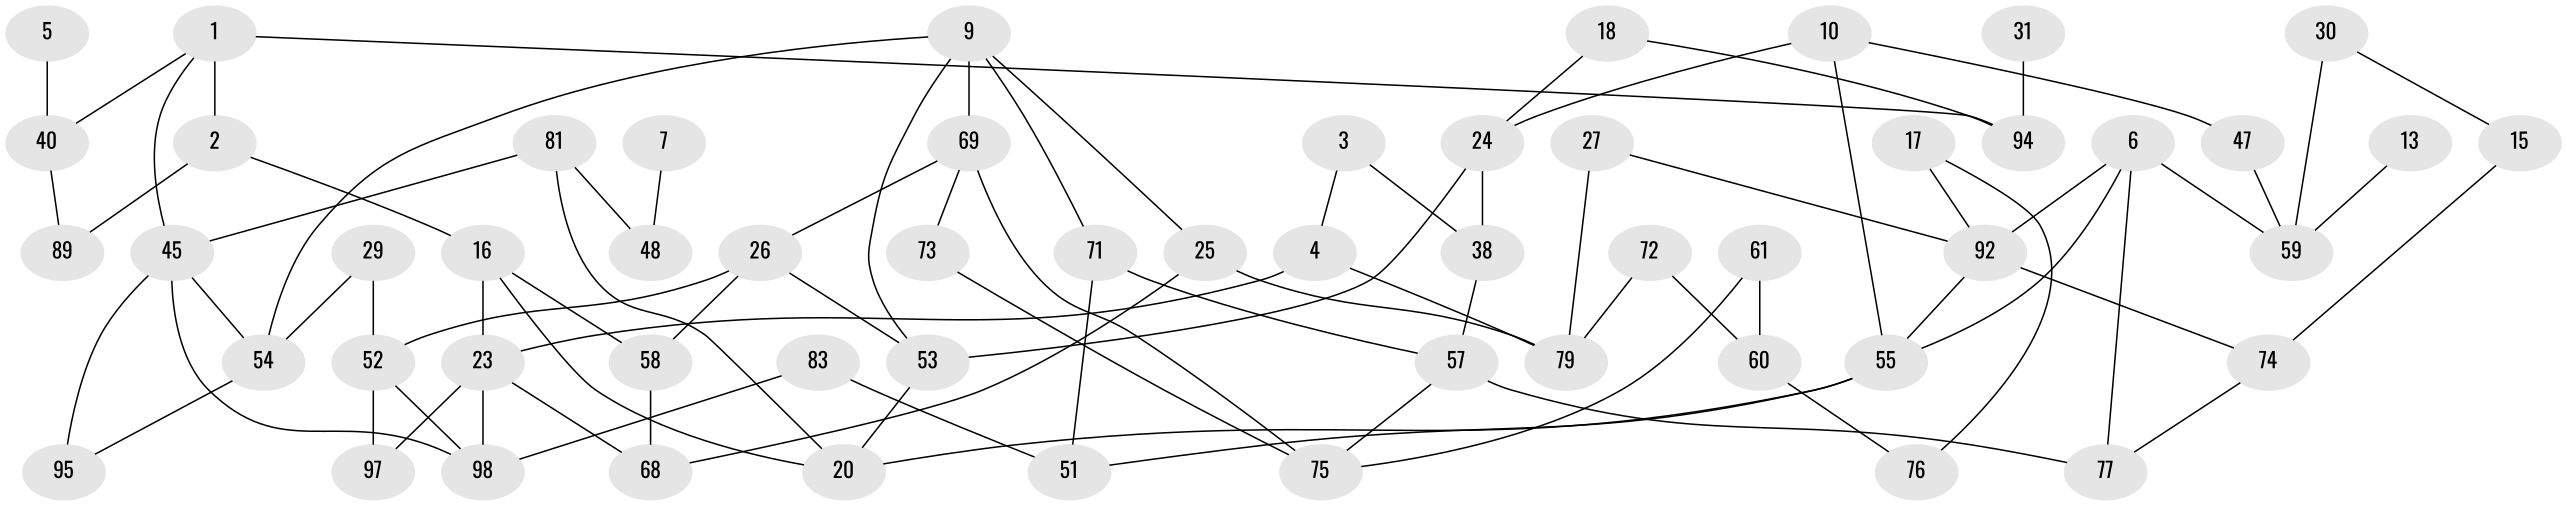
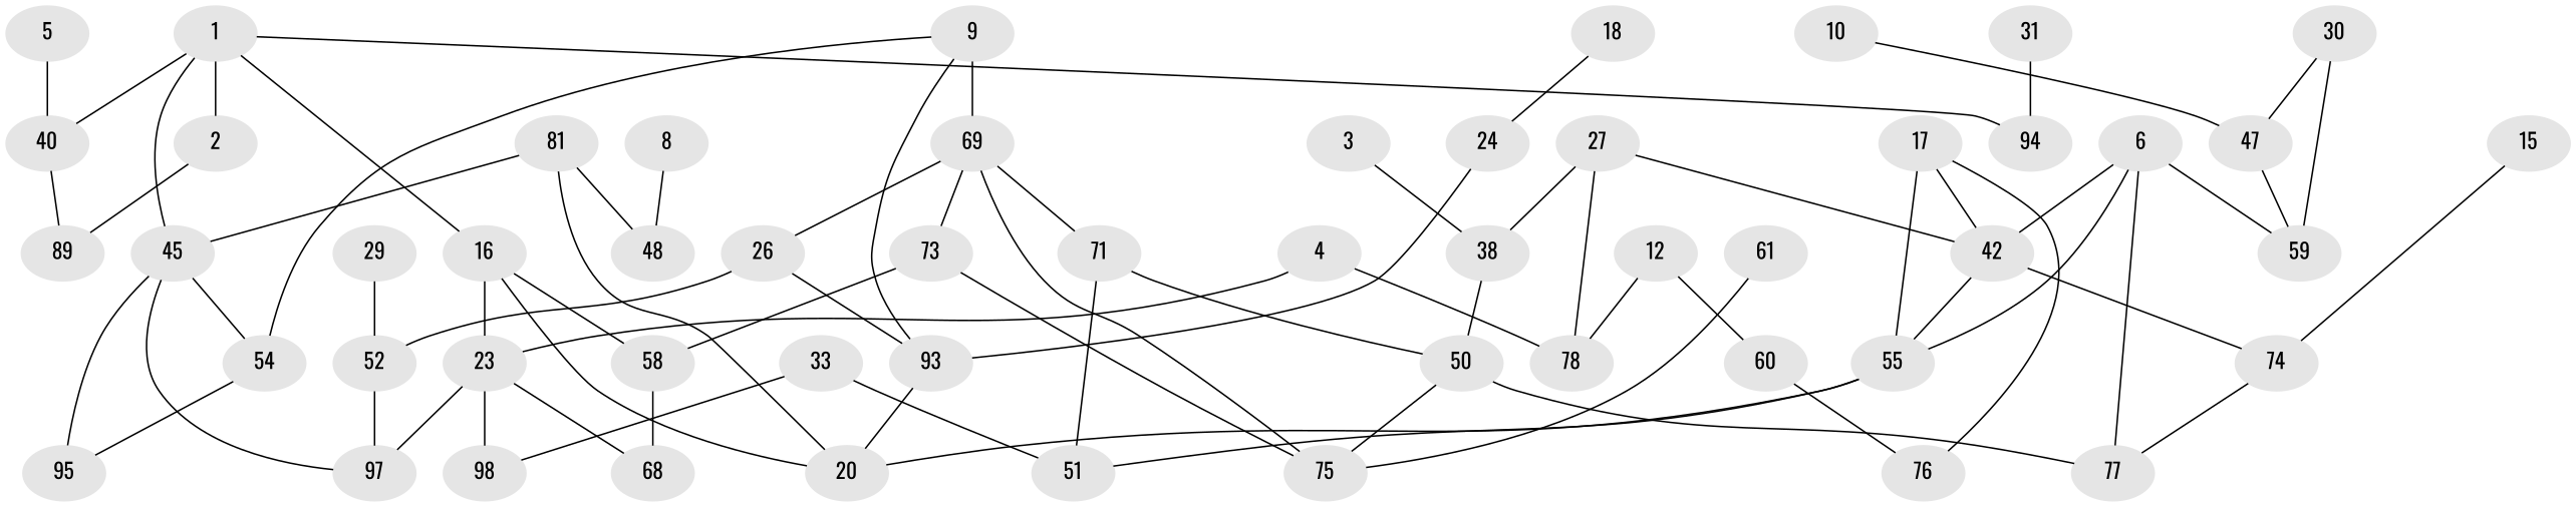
  graph {
    fontname=Oswald
    node [color=gray90 fontname=Oswald style=filled]
    edge [fontname=Oswald]
    1 [super="+87"]
    2 [super="+14"]
    45 [super="+54"]
    n4 [label=40 super="+88"]
    n5 [label=94]
    16 [super="+62"]
    n7 [label=89]
    n8 [label=54 super="+73"]
    97
    95
    23 [super="+38"]
    58 [super="+93"]
    n13 [label=20 super="+82"]
    3
    4
    n16 [label=38 super="+51"]
-   78 [super="+84" label=79]
+   78 [super="+84"]
    31 [super="+49"]
-   50 [label=57]
+   50
    n20 [label=68]
    98
    5 [super="+7"]
    10 [super="+99"]
    n24 [label=24 super="+72"]
    47 [super="+96"]
-   53 [super="+79"]
+   53 [super="+79" label=93]
    6 [super="+92"]
-   42 [super="+91" label=92]
+   42 [super="+91"]
    59 [super="+94"]
    77 [super="+81"]
    55 [super="+65"]
    30 [super="+36"]
    74 [super="+86"]
-   8 [super="+68" label=7]
+   8 [super="+68"]
    48 [super="+52"]
    29 [super="+44"]
    n37 [label=52 super="+71"]
    9 [super="+63"]
    n39 [label=69 super="+37"]
    n40 [label=71 super="+60"]
-   25 [super="+40"]
    26 [super="+46"]
    n43 [label=73]
    75 [super="+89"]
    n45 [label=51]
-   33 [super="+100" label=83]
+   33 [super="+100"]
    18 [super="+24"]
-   12 [super="+20" label=72]
+   12 [super="+20"]
    n49 [label=60 super="+85"]
-   13 [super="+39"]
    27 [super="+69"]
    76
    61
    15
    17
    n56 [label=81]
    1 -- 2
    1 -- 45
    1 -- n4
    1 -- n5
-   2 -- 16
+   1 -- 16
    2 -- n7 [weight=2]
    45 -- n8
-   45 -- 98
+   45 -- 97
    45 -- 95 [weight=2]
    n4 -- n7
    16 -- 23
    16 -- 58
    16 -- n13
    n8 -- 95
    23 -- 97
    23 -- n20
    23 -- 98
    58 -- n20
-   3 -- 4
    3 -- n16
    4 -- 23
    4 -- 78
    n16 -- 50
    31 -- n5
    50 -- 77 [weight=2]
    50 -- 75
    5 -- n4
-   10 -- n24
    10 -- 47
-   n24 -- n16
+   27 -- n16
    n24 -- 53
    47 -- 59
    53 -- n13
    6 -- 42
    6 -- 59
    6 -- 77
    6 -- 55
    42 -- 55
    42 -- 74
    55 -- n13
    55 -- n45
-   30 -- 15
+   30 -- 47
    30 -- 59
    74 -- 77
    8 -- 48
-   29 -- n8
    29 -- n37
    n37 -- 97
-   n37 -- 98
    9 -- n8
    9 -- 53
    9 -- n39
-   9 -- n40
-   9 -- 25
+   n39 -- n40
    n39 -- 26
    n39 -- n43
    n39 -- 75
    n40 -- 50
    n40 -- n45
-   25 -- 78
-   25 -- n20
    26 -- 53
    26 -- n37
-   26 -- 58
+   n43 -- 58
    n43 -- 75
    33 -- 98
    33 -- n45
-   18 -- n5
    18 -- n24
    12 -- 78
    12 -- n49
    n49 -- 76
-   13 -- 59
    27 -- 78
    27 -- 42
    61 -- 75
-   61 -- n49
    15 -- 74
    17 -- 42
-   10 -- 55
+   17 -- 55
    17 -- 76
    n56 -- 45
    n56 -- n13
    n56 -- 48
  }
